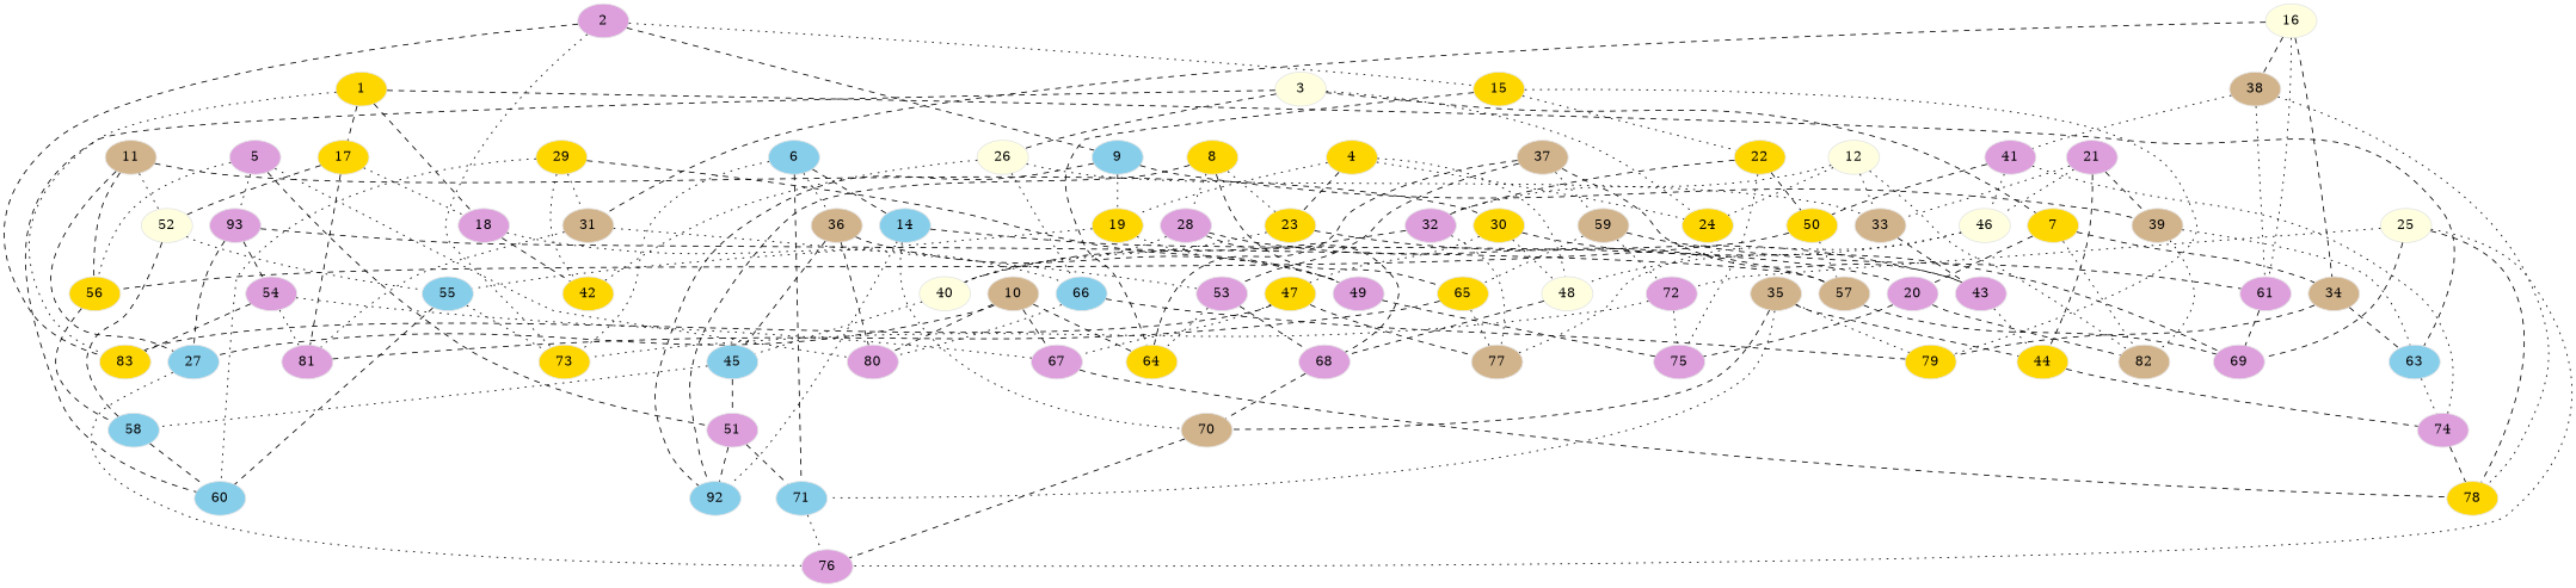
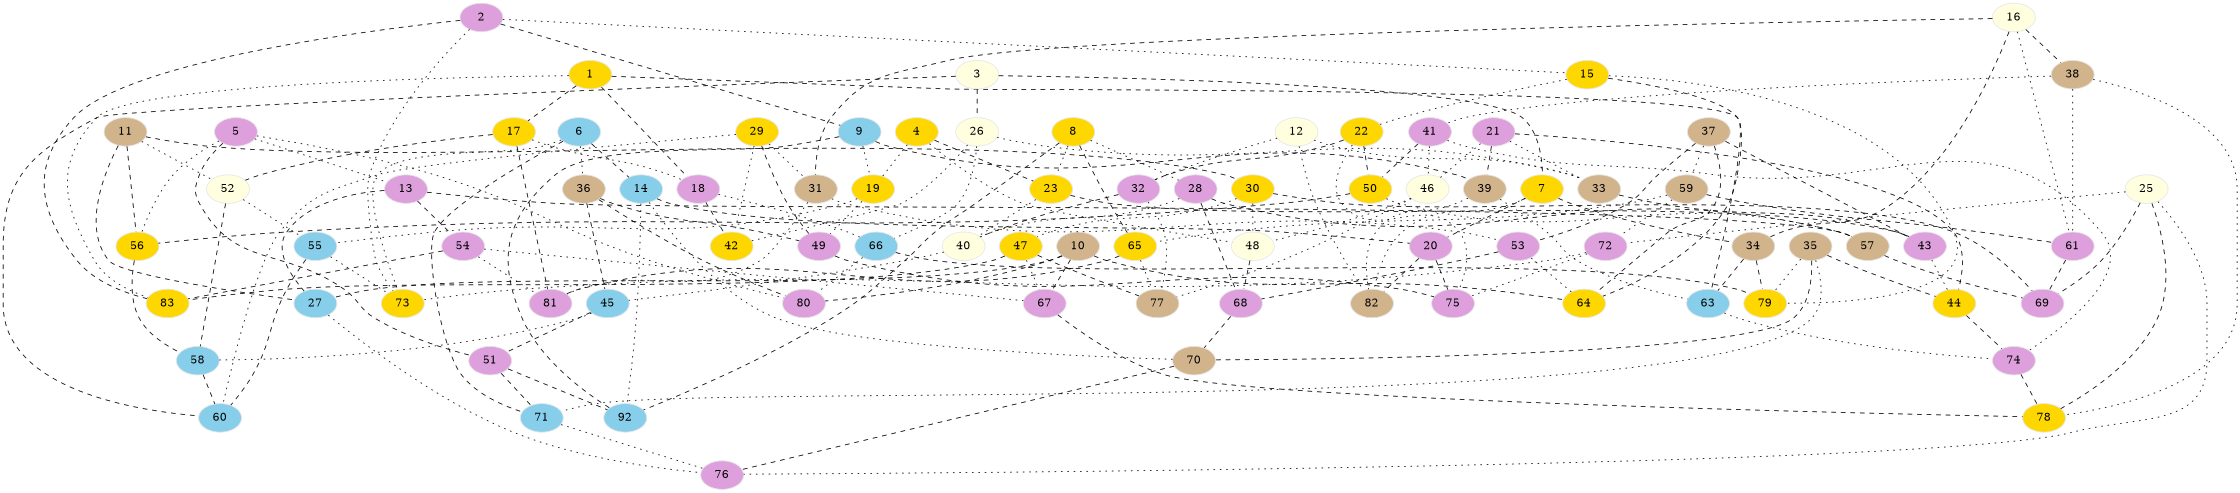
  graph {
    node [color=gray90 fillcolor=plum style=filled]
    edge [style=dashed]
    1 [fillcolor=gold]
    17 [fillcolor=gold]
    18
    63 [fillcolor=skyblue]
    83 [fillcolor=gold]
    52 [fillcolor=lightyellow]
    81
    42 [fillcolor=gold]
    66 [fillcolor=skyblue]
    74
    2
    9 [fillcolor=skyblue]
    15 [fillcolor=gold]
    73 [fillcolor=gold]
    19 [fillcolor=gold]
    n16 [fillcolor=skyblue label=92]
    39 [fillcolor=tan]
    64 [fillcolor=gold]
    22 [fillcolor=gold]
    79 [fillcolor=gold]
    3 [fillcolor=lightyellow]
    7 [fillcolor=gold]
-   24 [fillcolor=gold]
    26 [fillcolor=lightyellow]
    60 [fillcolor=skyblue]
    20
    34 [fillcolor=tan]
    82 [fillcolor=tan]
    33 [fillcolor=tan]
    4 [fillcolor=gold]
    23 [fillcolor=gold]
    48 [fillcolor=lightyellow]
    49
    55 [fillcolor=skyblue]
    40 [fillcolor=lightyellow]
    43
    68
    5
-   13 [label=93]
+   13
    51
    56 [fillcolor=gold]
    80
    27 [fillcolor=skyblue]
    54
    57 [fillcolor=tan]
    71 [fillcolor=skyblue]
    58 [fillcolor=skyblue]
    6 [fillcolor=skyblue]
    14 [fillcolor=skyblue]
    36 [fillcolor=tan]
    70 [fillcolor=tan]
    45 [fillcolor=skyblue]
    76
    75
    8 [fillcolor=gold]
    28
    65 [fillcolor=gold]
    77 [fillcolor=tan]
    10 [fillcolor=tan]
    67
    78 [fillcolor=gold]
    11 [fillcolor=tan]
    30 [fillcolor=gold]
    69
    47 [fillcolor=gold]
    12 [fillcolor=lightyellow]
    32
    50 [fillcolor=gold]
    16 [fillcolor=lightyellow]
    31 [fillcolor=tan]
    38 [fillcolor=tan]
    61
    53
    41
    21
    44 [fillcolor=gold]
    46 [fillcolor=lightyellow]
    25 [fillcolor=lightyellow]
    72
    29 [fillcolor=gold]
    35 [fillcolor=tan]
    37 [fillcolor=tan]
    59 [fillcolor=tan]
    1 -- 17
    1 -- 18
    1 -- 63
    1 -- 83 [style=dotted]
    17 -- 18 [style=dotted]
    17 -- 52
    17 -- 81
    18 -- 42
    18 -- 66 [style=dotted]
    63 -- 74 [style=dotted]
    52 -- 55 [style=dotted]
    52 -- 58
    66 -- 79
    66 -- 80 [style=dotted]
    74 -- 78
    2 -- 83
    2 -- 9
    2 -- 15 [style=dotted]
    2 -- 73 [style=dotted]
    9 -- 19 [style=dotted]
    9 -- n16
    9 -- 39
    15 -- 64
    15 -- 22 [style=dotted]
    15 -- 79 [style=dotted]
    19 -- 49 [style=dotted]
    19 -- 55 [style=dotted]
    39 -- 63 [style=dotted]
    39 -- 82 [style=dotted]
    22 -- 75 [style=dotted]
    22 -- 32
    22 -- 50
    3 -- 7
-   3 -- 24 [style=dotted]
    3 -- 26
    3 -- 60
    7 -- 20
    7 -- 34
    7 -- 82 [style=dotted]
    26 -- 42 [style=dotted]
    26 -- 66 [style=dotted]
    26 -- 33 [style=dotted]
    20 -- 82
    20 -- 75
    34 -- 63
    34 -- 79
    33 -- 43
    4 -- 19 [style=dotted]
-   4 -- 24 [style=dotted]
    4 -- 23
    4 -- 48 [style=dotted]
    23 -- 40 [style=dotted]
    23 -- 43
    48 -- 68
    49 -- 75
    55 -- 73 [style=dotted]
    55 -- 60
    40 -- 45 [style=dotted]
    43 -- 44 [style=dotted]
    68 -- 70
    5 -- 13 [style=dotted]
    5 -- 51
    5 -- 56 [style=dotted]
    5 -- 80 [style=dotted]
    13 -- 27
    13 -- 54
    13 -- 57
    51 -- n16
    51 -- 71
    56 -- 58
    27 -- 76 [style=dotted]
    54 -- 83
    54 -- 81 [style=dotted]
    54 -- 67 [style=dotted]
    57 -- 69
    71 -- 76 [style=dotted]
    58 -- 60
    6 -- 73 [style=dotted]
    6 -- 71
    6 -- 14
    6 -- 36 [style=dotted]
    14 -- n16 [style=dotted]
    14 -- 20
    14 -- 70 [style=dotted]
    36 -- 49
    36 -- 80
    36 -- 45
    70 -- 76
    45 -- 51
    45 -- 58 [style=dotted]
    8 -- n16
    8 -- 23 [style=dotted]
    8 -- 28 [style=dotted]
    8 -- 65
    28 -- 40 [style=dotted]
    28 -- 68
    28 -- 57
    65 -- 81
    65 -- 77 [style=dotted]
    10 -- 64
    10 -- 80
    10 -- 27
    10 -- 67
    67 -- 78
    11 -- 52 [style=dotted]
    11 -- 56
    11 -- 27
    11 -- 30
    30 -- 48 [style=dotted]
    30 -- 69
    30 -- 47 [style=dotted]
    47 -- 83
    47 -- 77
    47 -- 67 [style=dotted]
-   12 -- 24 [style=dotted]
    12 -- 82 [style=dotted]
    12 -- 33 [style=dotted]
    12 -- 32 [style=dotted]
    32 -- 40
    32 -- 77 [style=dotted]
    50 -- 56
    50 -- 57 [style=dotted]
    16 -- 34
    16 -- 31
    16 -- 38
    16 -- 61 [style=dotted]
    31 -- 81 [style=dotted]
    31 -- 53 [style=dotted]
    38 -- 78 [style=dotted]
    38 -- 61 [style=dotted]
    38 -- 41 [style=dotted]
    61 -- 69
    53 -- 64 [style=dotted]
    53 -- 68
    41 -- 74 [style=dotted]
    41 -- 50
    41 -- 46 [style=dotted]
    21 -- 39
    21 -- 33 [style=dotted]
    21 -- 44
    21 -- 46 [style=dotted]
    44 -- 74
    46 -- 48 [style=dotted]
    46 -- 77 [style=dotted]
    25 -- 76 [style=dotted]
    25 -- 78
    25 -- 69
    25 -- 72 [style=dotted]
    72 -- 73 [style=dotted]
    72 -- 75 [style=dotted]
    29 -- 42 [style=dotted]
    29 -- 60 [style=dotted]
    29 -- 49
    29 -- 31 [style=dotted]
    35 -- 79 [style=dotted]
    35 -- 71 [style=dotted]
    35 -- 70
    35 -- 44
    37 -- 64
    37 -- 43
    37 -- 53
    37 -- 59 [style=dotted]
    59 -- 65 [style=dotted]
    59 -- 61
    59 -- 72 [style=dotted]
  }
